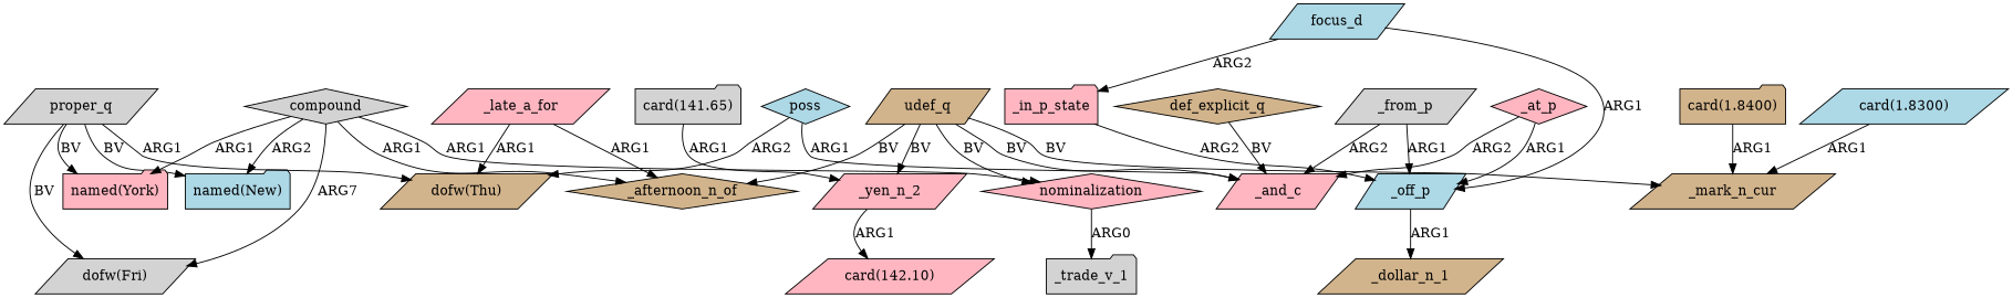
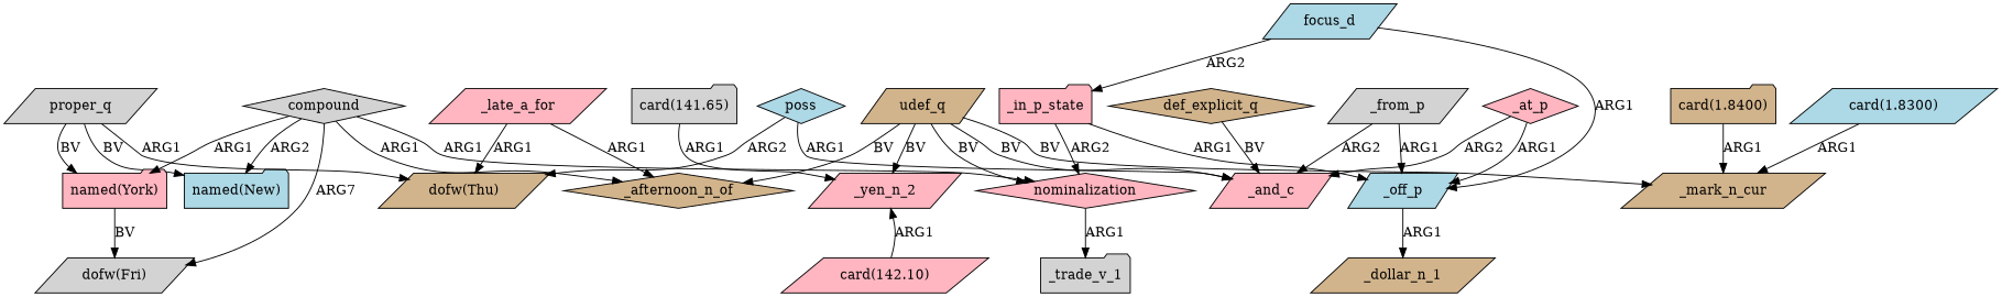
  digraph {
    node [fillcolor=lightpink shape=parallelogram style=filled]
    _in_p_state [shape=folder]
    nominalization [shape=diamond]
    _off_p [fillcolor=lightblue]
    _trade_v_1 [fillcolor=lightgrey shape=folder]
    _dollar_n_1 [fillcolor=tan]
    focus_d [fillcolor=lightblue]
    proper_q [fillcolor=lightgrey]
    "dofw(Fri)" [fillcolor=lightgrey]
    "named(New)" [fillcolor=lightblue shape=folder]
    "dofw(Thu)" [fillcolor=tan]
    "named(York)" [shape=folder]
    "card(142.10)"
    _yen_n_2
    _late_a_for
    _afternoon_n_of [fillcolor=tan shape=diamond]
    compound [fillcolor=lightgrey shape=diamond]
    _from_p [fillcolor=lightgrey]
    _and_c
    udef_q [fillcolor=tan]
    _mark_n_cur [fillcolor=tan]
    "card(141.65)" [fillcolor=lightgrey shape=folder]
    def_explicit_q [fillcolor=tan shape=diamond]
    _at_p [shape=diamond]
    poss [fillcolor=lightblue shape=diamond]
    "card(1.8400)" [fillcolor=tan shape=folder]
    "card(1.8300)" [fillcolor=lightblue]
-   _in_p_state -> _off_p [label=ARG2]
-   nominalization -> _trade_v_1 [label=ARG0]
+   _in_p_state -> nominalization [label=ARG2]
+   _in_p_state -> _off_p [label=ARG1]
+   nominalization -> _trade_v_1 [label=ARG1]
    _off_p -> _dollar_n_1 [label=ARG1]
    focus_d -> _in_p_state [label=ARG2]
    focus_d -> _off_p [label=ARG1]
-   proper_q -> "dofw(Fri)" [label=BV]
+   "named(York)" -> "dofw(Fri)" [label=BV]
    proper_q -> "named(New)" [label=BV]
    proper_q -> "dofw(Thu)" [label=ARG1]
    proper_q -> "named(York)" [label=BV]
-   _yen_n_2 -> "card(142.10)" [label=ARG1]
+   "card(142.10)" -> _yen_n_2 [label=ARG1]
    _late_a_for -> "dofw(Thu)" [label=ARG1]
    _late_a_for -> _afternoon_n_of [label=ARG1]
    compound -> nominalization [label=ARG1]
    compound -> "dofw(Fri)" [label=ARG7]
    compound -> "named(New)" [label=ARG2]
    compound -> "named(York)" [label=ARG1]
    compound -> _afternoon_n_of [label=ARG1]
    _from_p -> _off_p [label=ARG1]
    _from_p -> _and_c [label=ARG2]
    udef_q -> nominalization [label=BV]
    udef_q -> _yen_n_2 [label=BV]
    udef_q -> _afternoon_n_of [label=BV]
    udef_q -> _and_c [label=BV]
    udef_q -> _mark_n_cur [label=BV]
    "card(141.65)" -> _yen_n_2 [label=ARG1]
    def_explicit_q -> _and_c [label=BV]
    _at_p -> _off_p [label=ARG1]
    _at_p -> _and_c [label=ARG2]
    poss -> "dofw(Thu)" [label=ARG2]
    poss -> _and_c [label=ARG1]
    "card(1.8400)" -> _mark_n_cur [label=ARG1]
    "card(1.8300)" -> _mark_n_cur [label=ARG1]
  }
